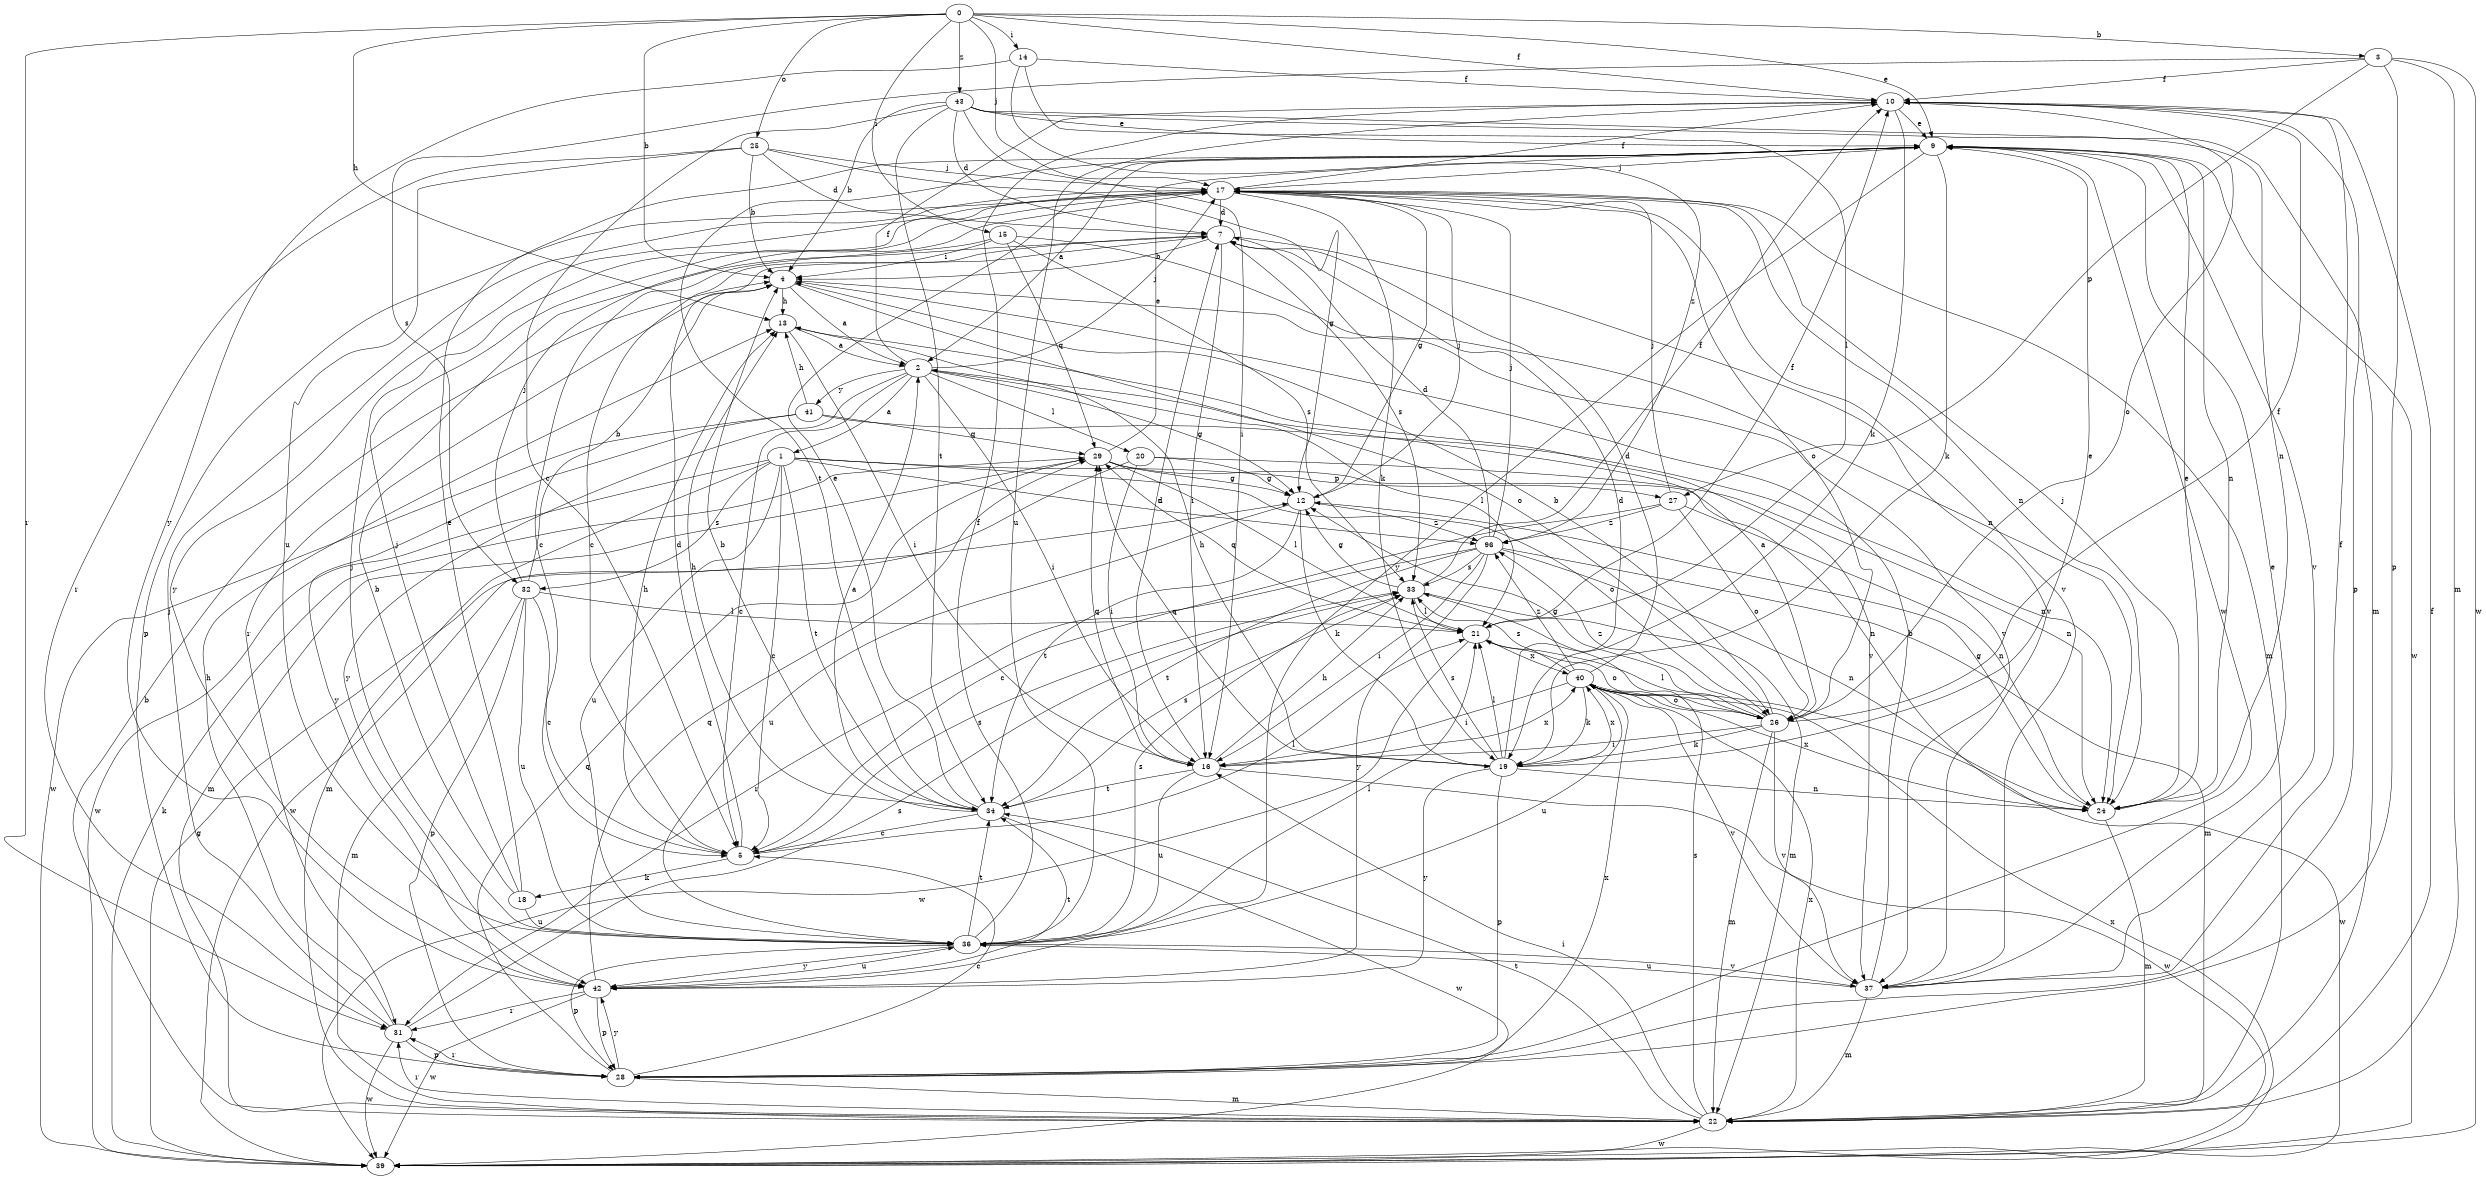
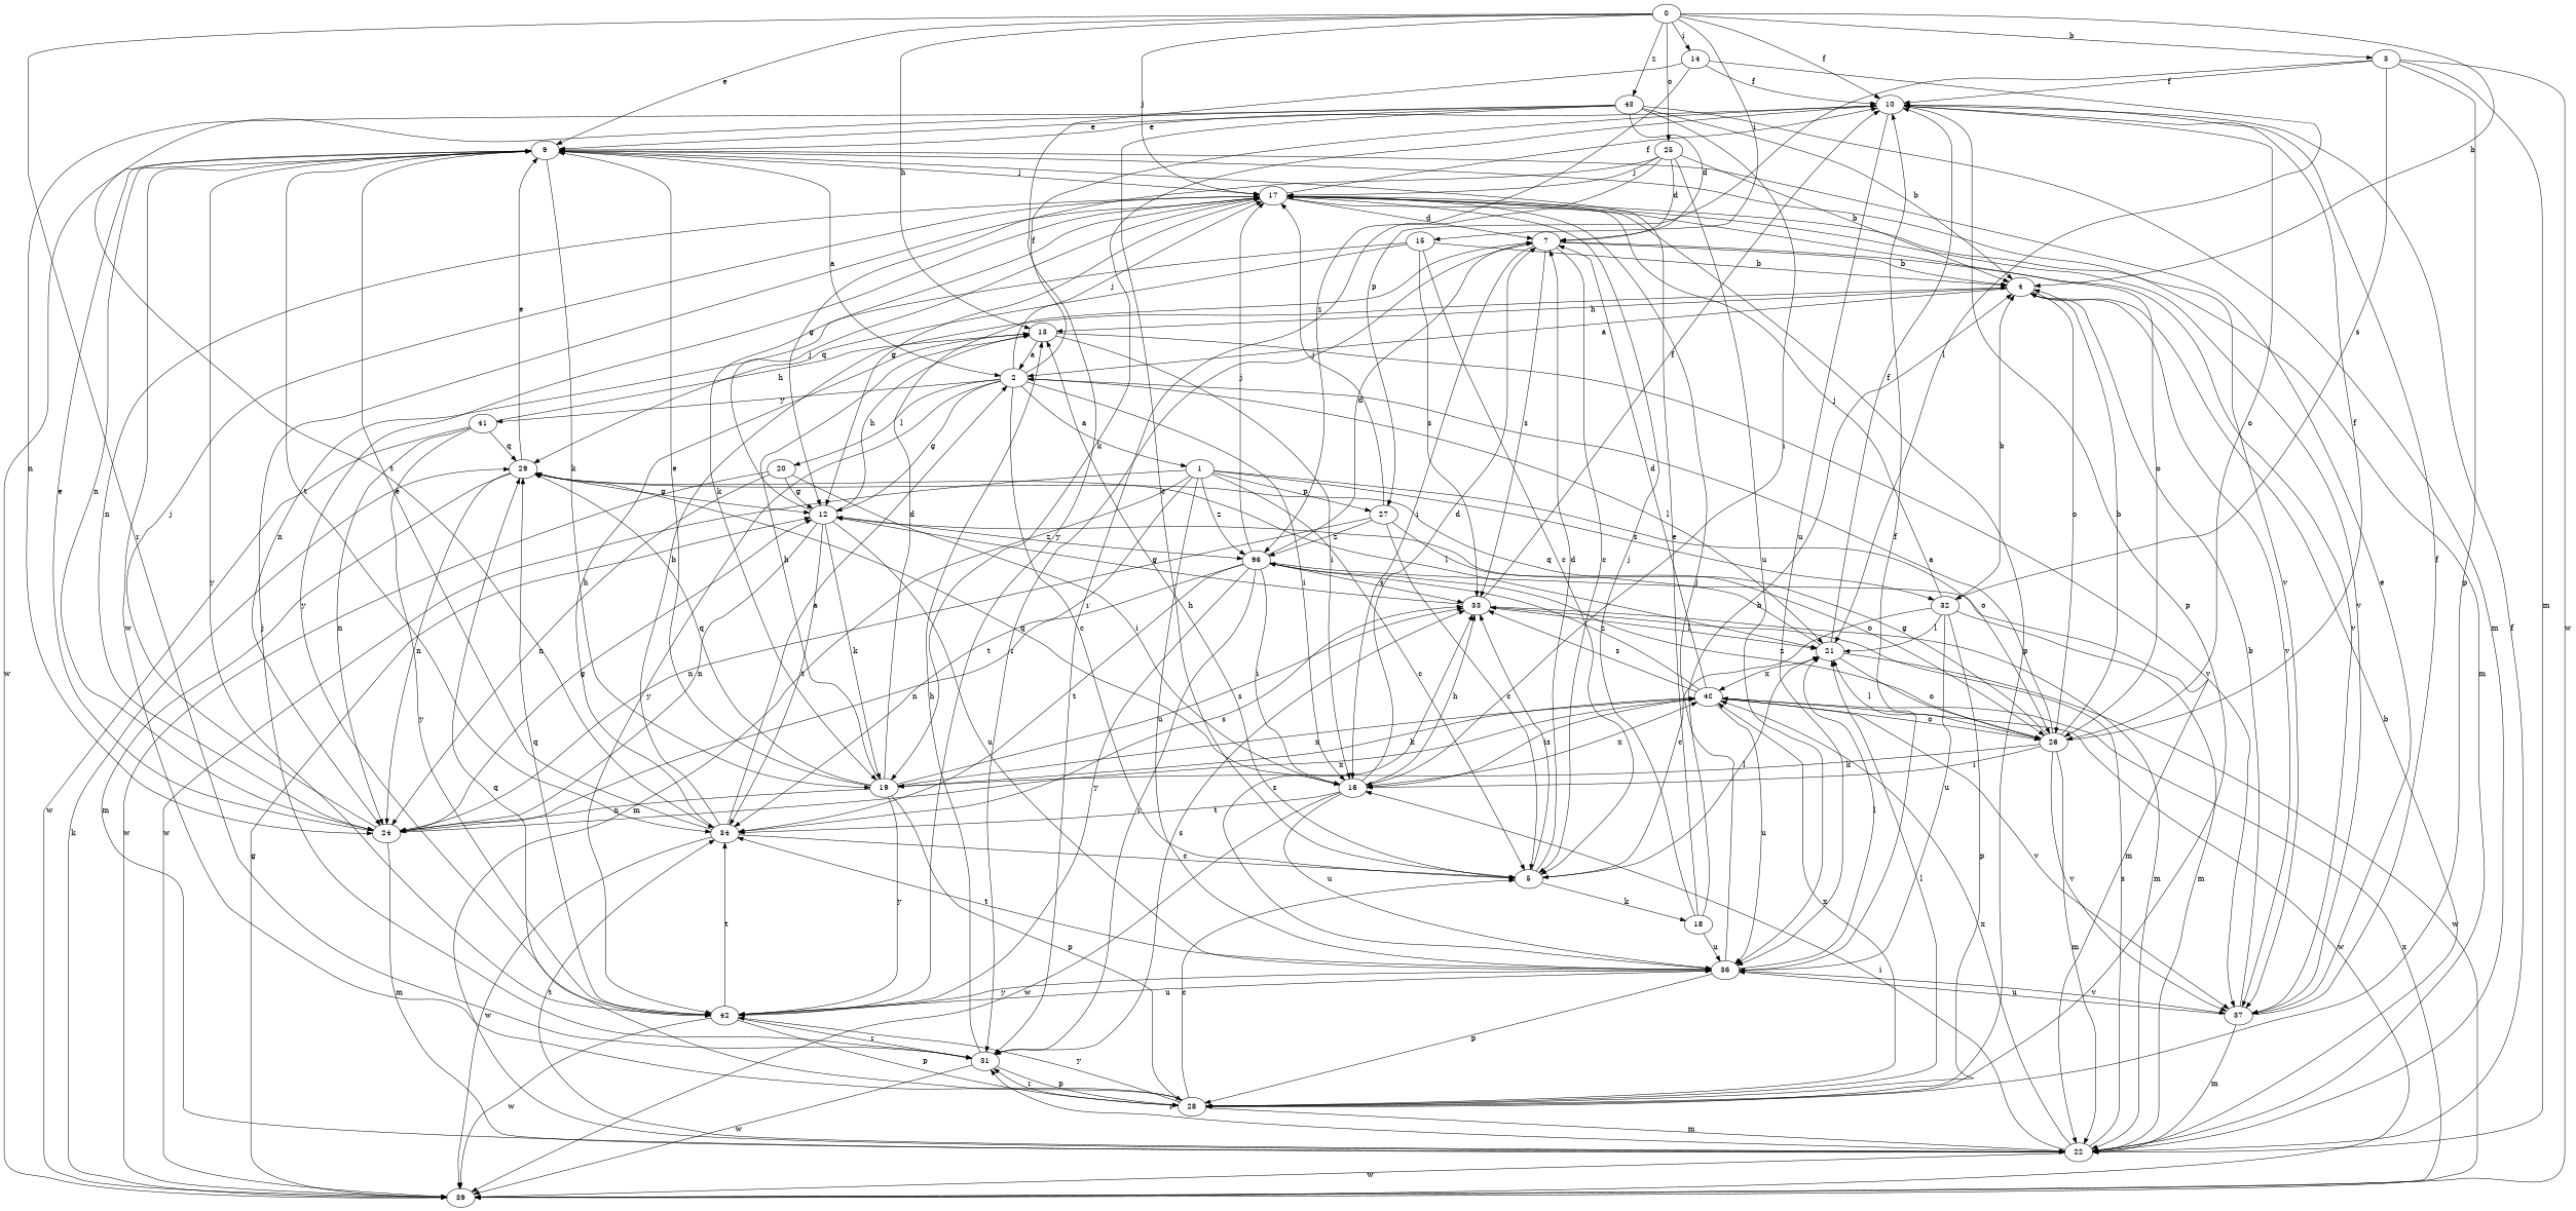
  strict digraph {
    0
    3
    4
    9
    10
    13
    14
    15
    17
    25
    31
    43
    22
    27
    32
    39
    28
    26
    2
    37
    34
    42
    19
    24
    36
    16
    n27 [label=96]
    21
    5
    33
    29
    12
    7
    1
    18
    40
    20
    41
    0 -> 3 [label=b]
    0 -> 4 [label=b]
    0 -> 9 [label=e]
    0 -> 10 [label=f]
    0 -> 13 [label=h]
    0 -> 14 [label=i]
    0 -> 15 [label=i]
    0 -> 17 [label=j]
    0 -> 25 [label=o]
    0 -> 31 [label=r]
    0 -> 43 [label=z]
    3 -> 10 [label=f]
    3 -> 22 [label=m]
    3 -> 27 [label=p]
    3 -> 32 [label=s]
    3 -> 39 [label=w]
    3 -> 28 [label=p]
    4 -> 13 [label=h]
    4 -> 26 [label=o]
    4 -> 2 [label=a]
    4 -> 37 [label=v]
    9 -> 17 [label=j]
    9 -> 39 [label=w]
    9 -> 2 [label=a]
    9 -> 37 [label=v]
    9 -> 34 [label=t]
    9 -> 42 [label=y]
    9 -> 19 [label=k]
    9 -> 24 [label=n]
    10 -> 9 [label=e]
    10 -> 28 [label=p]
    10 -> 26 [label=o]
    10 -> 19 [label=k]
    10 -> 36 [label=u]
    13 -> 2 [label=a]
    13 -> 37 [label=v]
    13 -> 16 [label=i]
    14 -> 10 [label=f]
    14 -> 42 [label=y]
    14 -> n27 [label=z]
    14 -> 21 [label=l]
-   15 -> 4 [label=i]
+   15 -> 4 [label=b]
    15 -> 24 [label=n]
    15 -> 5 [label=c]
    15 -> 33 [label=s]
    15 -> 29 [label=q]
    17 -> 10 [label=f]
    17 -> 22 [label=m]
    17 -> 28 [label=p]
    17 -> 26 [label=o]
    17 -> 37 [label=v]
    17 -> 42 [label=y]
    17 -> 19 [label=k]
    17 -> 24 [label=n]
    17 -> 12 [label=g]
    17 -> 7 [label=d]
    25 -> 4 [label=b]
    25 -> 17 [label=j]
    25 -> 31 [label=r]
    25 -> 36 [label=u]
    25 -> 12 [label=g]
    25 -> 7 [label=d]
    31 -> 13 [label=h]
    31 -> 17 [label=j]
    31 -> 39 [label=w]
    31 -> 28 [label=p]
    31 -> 33 [label=s]
    43 -> 4 [label=b]
    43 -> 9 [label=e]
    43 -> 22 [label=m]
    43 -> 34 [label=t]
    43 -> 24 [label=n]
    43 -> 16 [label=i]
    43 -> 5 [label=c]
    43 -> 7 [label=d]
    22 -> 4 [label=b]
    22 -> 10 [label=f]
    22 -> 31 [label=r]
    22 -> 39 [label=w]
    22 -> 34 [label=t]
    22 -> 16 [label=i]
    22 -> 33 [label=s]
    22 -> 40 [label=x]
    27 -> 17 [label=j]
    27 -> 26 [label=o]
    27 -> 24 [label=n]
    27 -> n27 [label=z]
    27 -> 5 [label=c]
    32 -> 4 [label=b]
    32 -> 17 [label=j]
    32 -> 22 [label=m]
    32 -> 28 [label=p]
    32 -> 36 [label=u]
    32 -> 21 [label=l]
    32 -> 5 [label=c]
    39 -> 29 [label=k]
    39 -> 12 [label=g]
    39 -> 40 [label=x]
    28 -> 9 [label=w]
    28 -> 31 [label=r]
    28 -> 22 [label=m]
    28 -> 42 [label=y]
-   19 -> 21 [label=l]
+   28 -> 21 [label=l]
    28 -> 5 [label=c]
    28 -> 29 [label=q]
    28 -> 40 [label=x]
    26 -> 4 [label=b]
    26 -> 10 [label=f]
    26 -> 22 [label=m]
    26 -> 2 [label=a]
    26 -> 37 [label=v]
    26 -> 19 [label=k]
    26 -> 16 [label=i]
    26 -> n27 [label=z]
    26 -> 21 [label=l]
    26 -> 12 [label=g]
    2 -> 10 [label=f]
    2 -> 17 [label=j]
    2 -> 42 [label=y]
    2 -> 16 [label=i]
    2 -> 21 [label=l]
    2 -> 5 [label=c]
    2 -> 12 [label=g]
    2 -> 1 [label=a]
    2 -> 20 [label=l]
    2 -> 41 [label=y]
    37 -> 4 [label=b]
    37 -> 9 [label=e]
    37 -> 10 [label=f]
    37 -> 22 [label=m]
    37 -> 36 [label=u]
    34 -> 4 [label=b]
    34 -> 9 [label=e]
    34 -> 13 [label=h]
    34 -> 39 [label=w]
    34 -> 2 [label=a]
    34 -> 5 [label=c]
    34 -> 33 [label=s]
    42 -> 31 [label=r]
    42 -> 39 [label=w]
    42 -> 28 [label=p]
    42 -> 34 [label=t]
    42 -> 36 [label=u]
    42 -> 29 [label=q]
    19 -> 9 [label=e]
    19 -> 13 [label=h]
    19 -> 28 [label=p]
    19 -> 42 [label=y]
    19 -> 24 [label=n]
    19 -> 33 [label=s]
    19 -> 29 [label=q]
    19 -> 7 [label=d]
    19 -> 40 [label=x]
    24 -> 9 [label=e]
    24 -> 17 [label=j]
    24 -> 22 [label=m]
    24 -> 12 [label=g]
    24 -> 40 [label=x]
    36 -> 10 [label=f]
    36 -> 17 [label=j]
    36 -> 28 [label=p]
    36 -> 37 [label=v]
    36 -> 34 [label=t]
    36 -> 42 [label=y]
    36 -> 21 [label=l]
    36 -> 33 [label=s]
    16 -> 39 [label=w]
    16 -> 34 [label=t]
    16 -> 36 [label=u]
    16 -> 33 [label=h]
    16 -> 29 [label=q]
    16 -> 7 [label=d]
    16 -> 40 [label=x]
    n27 -> 17 [label=j]
    n27 -> 31 [label=r]
    n27 -> 22 [label=m]
    n27 -> 34 [label=t]
    n27 -> 42 [label=y]
    n27 -> 24 [label=n]
    n27 -> 16 [label=i]
    n27 -> 33 [label=s]
    n27 -> 7 [label=d]
    21 -> 10 [label=f]
    21 -> 39 [label=w]
    21 -> 26 [label=o]
    21 -> 29 [label=q]
    21 -> 40 [label=x]
    5 -> 13 [label=h]
    5 -> 21 [label=l]
    5 -> 33 [label=s]
    5 -> 7 [label=d]
    5 -> 18 [label=k]
    33 -> 10 [label=f]
    33 -> 22 [label=m]
    33 -> 21 [label=l]
    33 -> 12 [label=g]
    29 -> 9 [label=e]
    29 -> 22 [label=m]
    29 -> 24 [label=n]
    29 -> 21 [label=l]
    29 -> 12 [label=g]
+   12 -> 13 [label=h]
    12 -> 17 [label=j]
    12 -> 34 [label=t]
    12 -> 19 [label=k]
+   12 -> 24 [label=n]
    12 -> 36 [label=u]
    12 -> n27 [label=z]
    7 -> 4 [label=b]
    7 -> 31 [label=r]
    7 -> 37 [label=v]
    7 -> 16 [label=i]
    7 -> 5 [label=c]
    7 -> 33 [label=s]
    1 -> 22 [label=m]
    1 -> 27 [label=p]
    1 -> 32 [label=s]
    1 -> 39 [label=w]
    1 -> 26 [label=o]
    1 -> 34 [label=t]
    1 -> 36 [label=u]
    1 -> n27 [label=z]
    1 -> 5 [label=c]
    18 -> 4 [label=b]
    18 -> 9 [label=e]
    18 -> 17 [label=j]
    18 -> 36 [label=u]
    40 -> 39 [label=w]
    40 -> 26 [label=o]
    40 -> 37 [label=v]
    40 -> 19 [label=k]
    40 -> 36 [label=u]
    40 -> 16 [label=i]
    40 -> n27 [label=z]
    40 -> 33 [label=s]
    40 -> 7 [label=d]
    20 -> 39 [label=w]
    20 -> 24 [label=n]
    20 -> 16 [label=i]
    20 -> 12 [label=g]
    41 -> 13 [label=h]
    41 -> 39 [label=w]
    41 -> 42 [label=y]
    41 -> 24 [label=n]
    41 -> 29 [label=q]
  }
